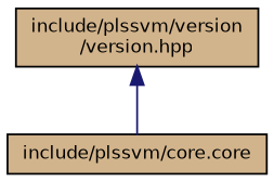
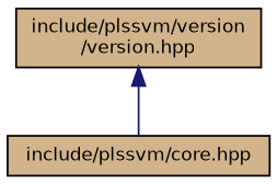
  digraph {
    node [color=black fillcolor=tan fontname=Helvetica fontsize=10 shape=record style=filled]
    n1 [fontcolor=black height=0.2 label="include/plssvm/version\l/version.hpp" width=0.4]
-   n2 [height=0.2 label="include/plssvm/core.core" width=0.4]
+   n2 [height=0.2 label="include/plssvm/core.hpp" width=0.4]
    n1 -> n2 [color=midnightblue dir=back fontname=Helvetica fontsize=10 labelfontname=Helvetica labelfontsize=10 style=solid]
  }
